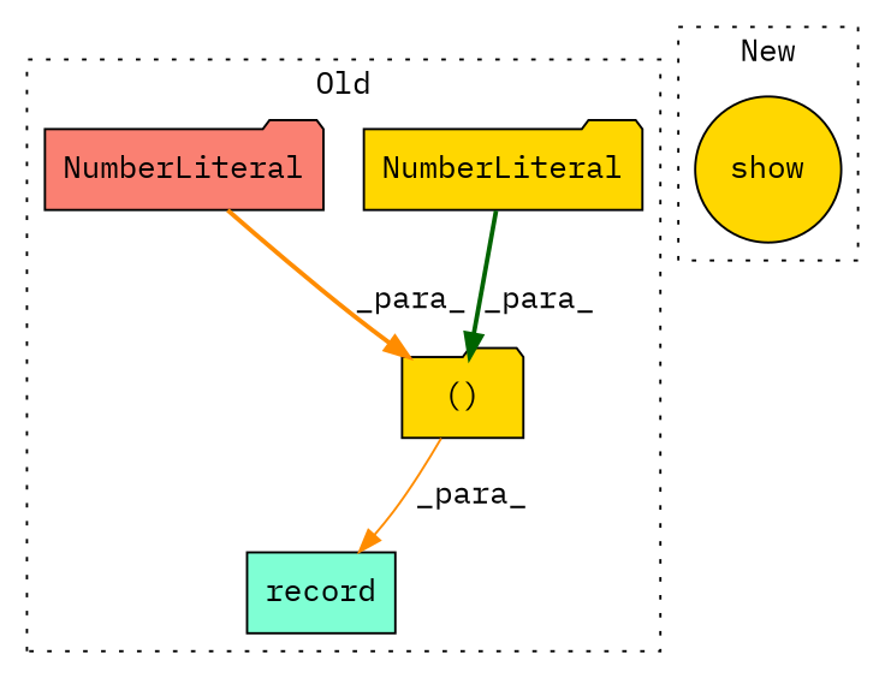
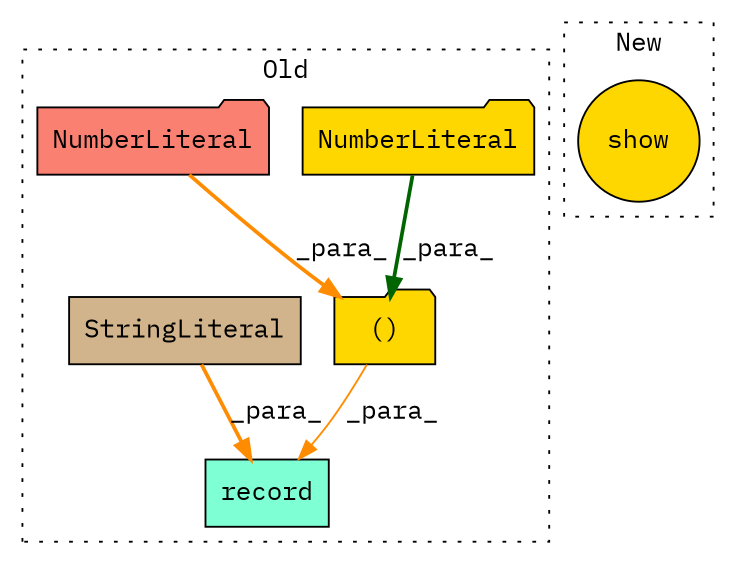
  digraph {
    fontname="IBM Plex Mono"
    node [a=32 fillcolor=gold fontname="IBM Plex Mono" l=3 s=3189 shape=folder style=filled]
    edge [color=darkorange fontname="IBM Plex Mono" style=bold]
    n1 [fillcolor=aquamarine l="7,2" label=record s="3136,3208" shape=box]
    n2 [a=106 l=19 label="()"]
    n3 [a=34 label=NumberLiteral s=3205]
    n4 [a=34 fillcolor=salmon label=NumberLiteral]
+   n5 [a=45 fillcolor=tan l=31 label=StringLiteral s=3152 shape=box]
    n6 [l="5,1" label=show s="2884,2890" shape=circle]
    subgraph cluster_1 {
      label=Old
      style=dotted
      n1
      n2
      n3
      n4
+     n5
    }
    subgraph cluster_2 {
      label=New
      style=dotted
      n6
    }
    n2 -> n1 [label=_para_ style=solid]
    n3 -> n2 [color=darkgreen label=_para_]
    n4 -> n2 [label=_para_]
+   n5 -> n1 [label=_para_]
  }
